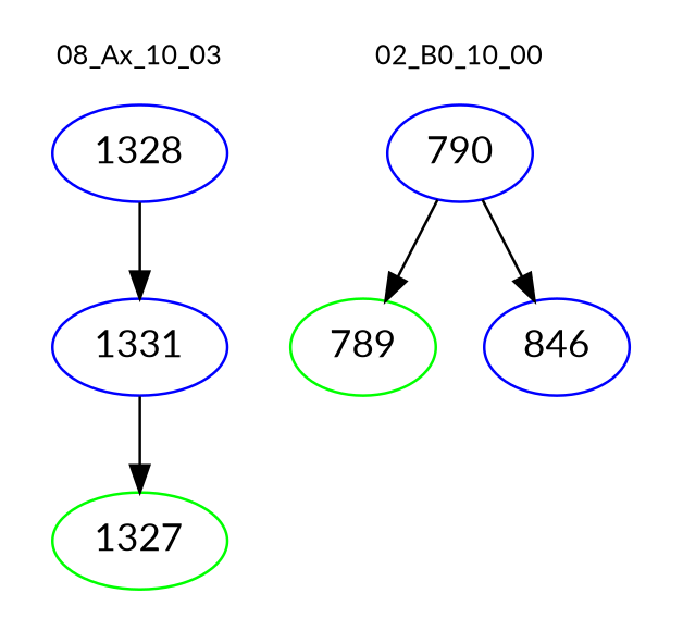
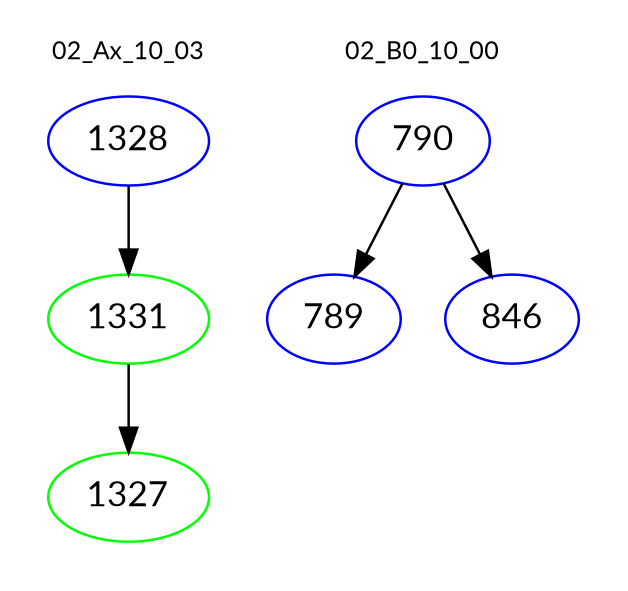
  digraph {
    fontname=Lato
    node [color=blue fontname=Lato]
    edge [color=black fontname=Lato]
-   n1 [label=1331]
+   n1 [color=green label=1331]
    n2 [label=1328]
    n3 [color=green label=1327]
    n4 [label=790]
-   n5 [color=green label=789]
+   n5 [label=789]
    n6 [label=846]
    subgraph cluster_1 {
      color=white
      fontsize=10
-     label="08_Ax_10_03"
+     label="02_Ax_10_03"
      n1
      n2
      n3
    }
    subgraph cluster_2 {
      color=white
      fontsize=10
      label="02_B0_10_00"
      n4
      n5
      n6
    }
    n1 -> n3
    n2 -> n1
    n4 -> n5
    n4 -> n6
  }
